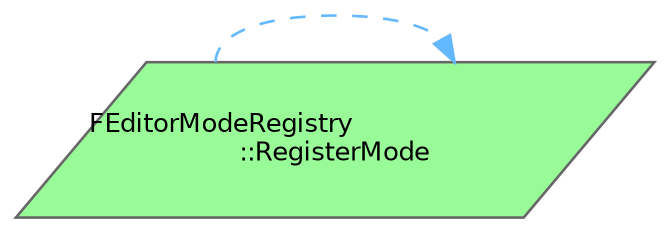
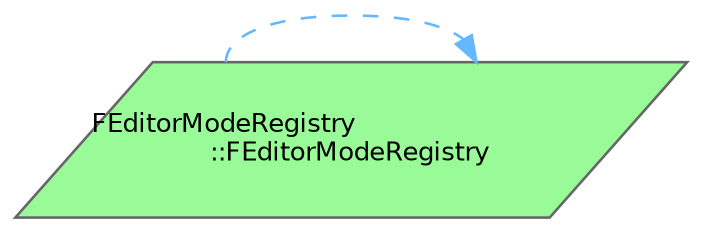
  digraph {
    rankdir=LR
-   n1 [color=gray40 fillcolor=palegreen fontcolor=black fontname=Helvetica fontsize=10 height=0.2 label="FEditorModeRegistry\l::RegisterMode" shape=parallelogram style=filled width=0.4]
+   n1 [color=gray40 fillcolor=palegreen fontcolor=black fontname=Helvetica fontsize=10 height=0.2 label="FEditorModeRegistry\l::FEditorModeRegistry" shape=parallelogram style=filled width=0.4]
    n1 -> n1 [color=steelblue1 fontname=Helvetica fontsize=10 labelfontname=Helvetica labelfontsize=10 style=dashed]
  }
